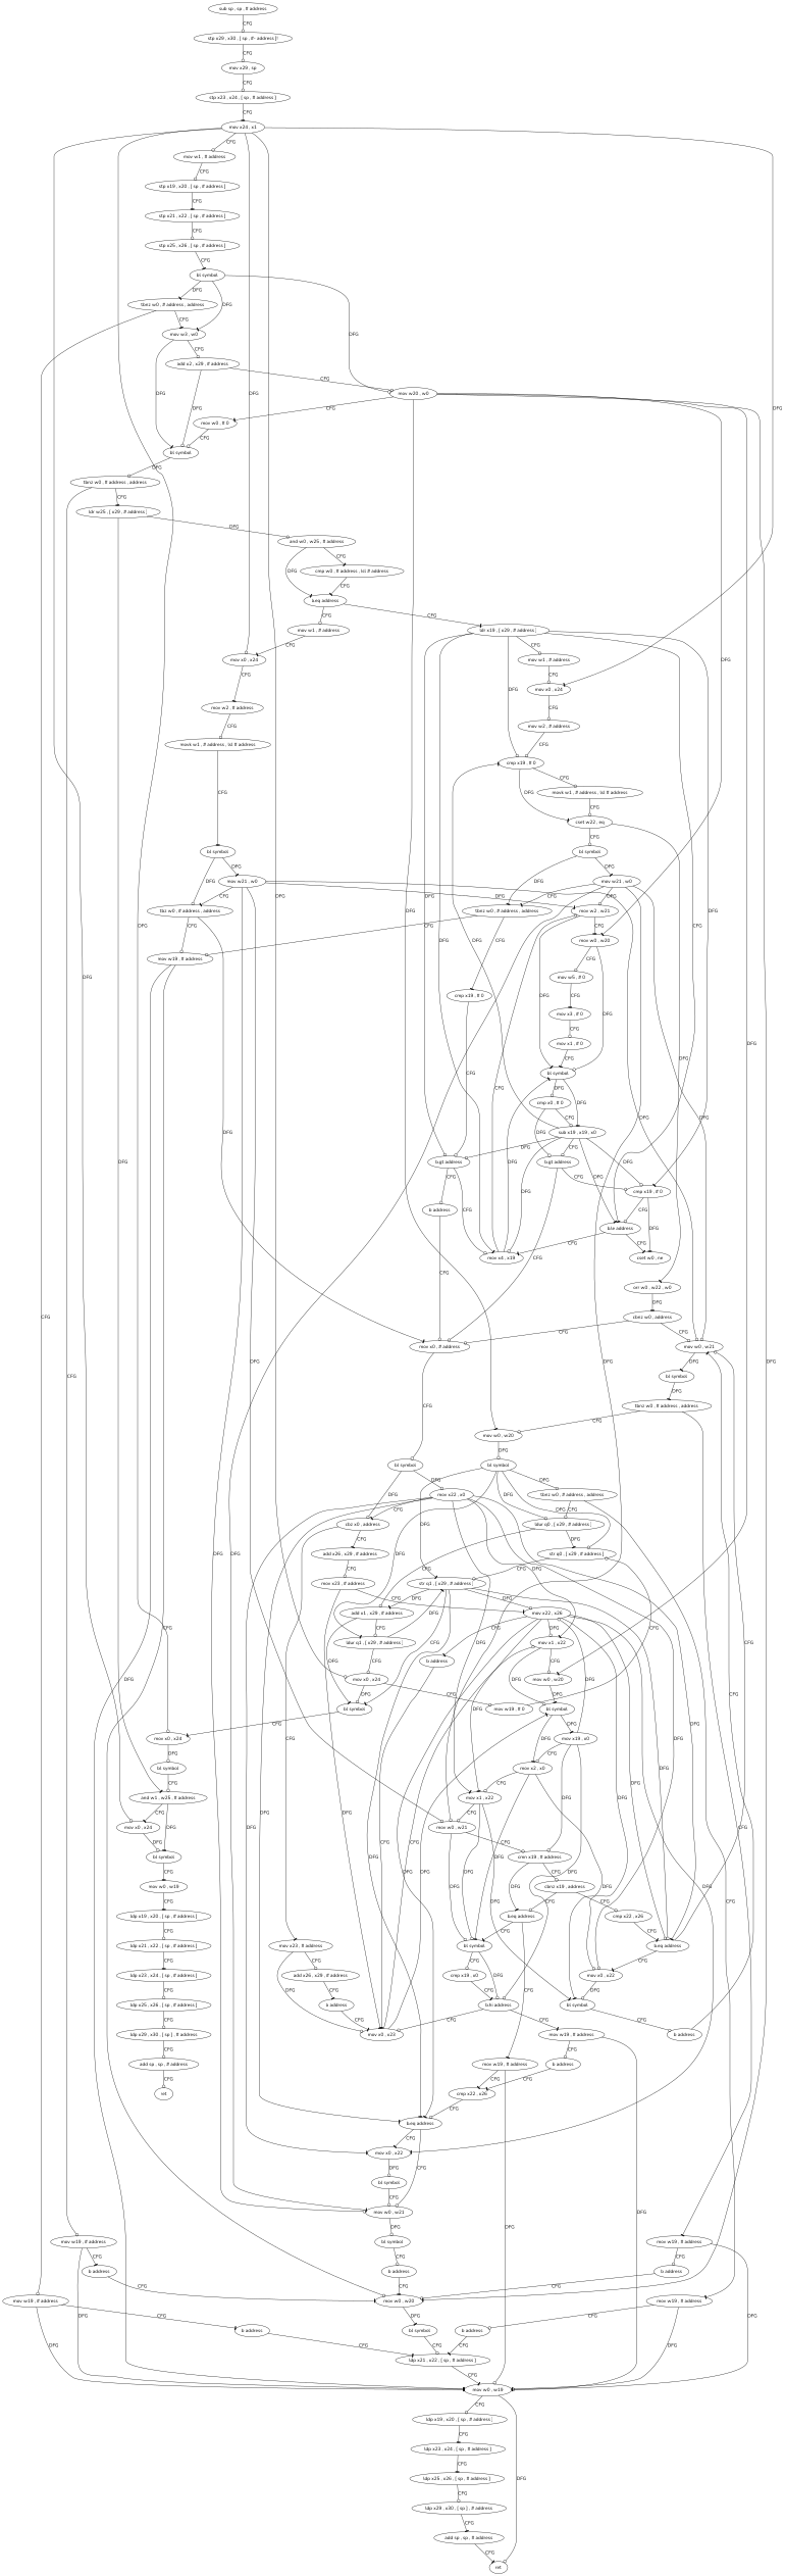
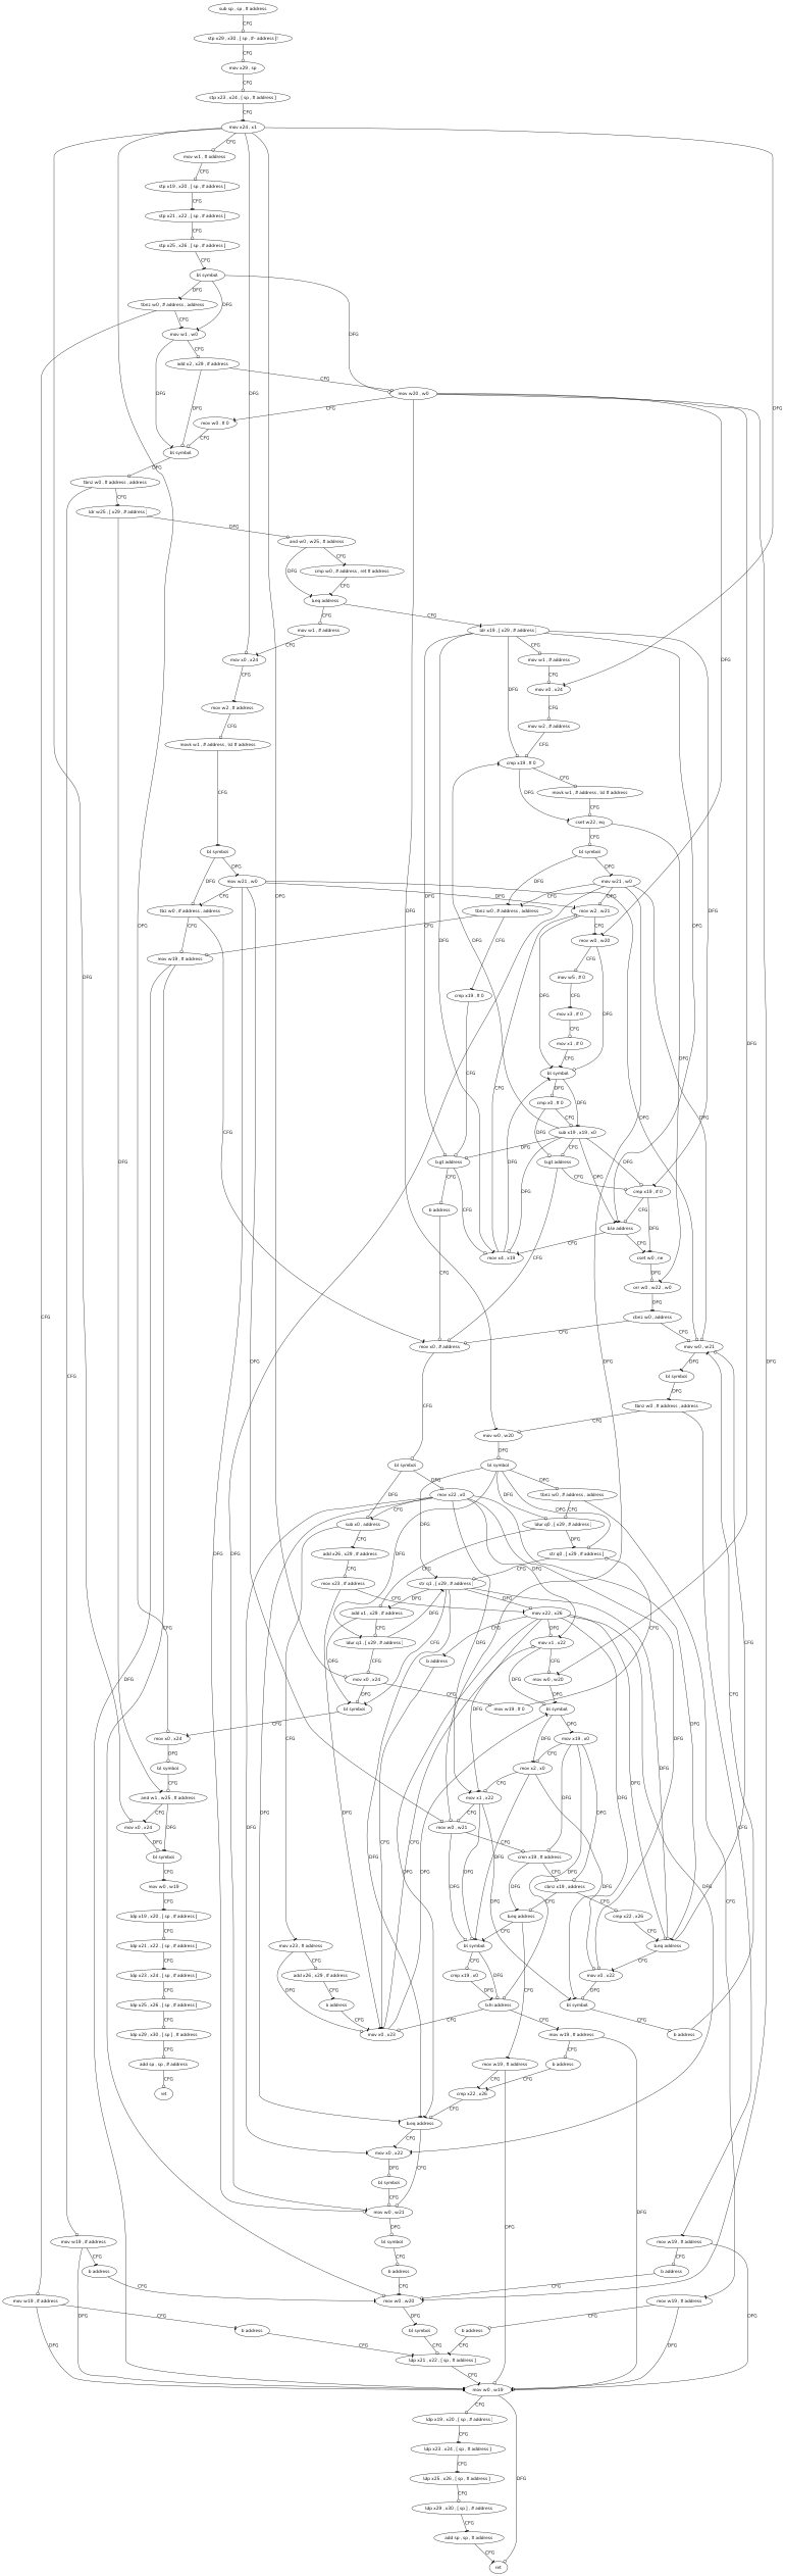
  digraph {
    fontname=Nunito
    node [fontname=Nunito]
    edge [arrowhead=odot fontname=Nunito]
    n1 [label="sub sp , sp , # address"]
    n2 [label="stp x29 , x30 , [ sp , #- address ]!"]
    n3 [label="mov x29 , sp"]
    n4 [label="stp x23 , x24 , [ sp , # address ]"]
    n5 [label="mov x24 , x1"]
    n6 [label="mov w1 , # address"]
    n7 [label="mov x0 , x24"]
    n8 [label="mov x0 , x24"]
    n9 [label="mov x0 , x24"]
    n10 [label="mov x0 , x24"]
    n11 [label="mov x0 , x24"]
    n12 [label="stp x19 , x20 , [ sp , # address ]"]
    n13 [label="mov w2 , # address"]
    n14 [label="mov w2 , # address"]
    n15 [label="bl symbol"]
    n16 [label="mov w19 , # 0"]
    n17 [label="bl symbol"]
    n18 [label="bl symbol"]
    n19 [label="stp x21 , x22 , [ sp , # address ]"]
    n20 [label="stp x25 , x26 , [ sp , # address ]"]
    n21 [label="bl symbol"]
    n22 [label="tbnz w0 , # address , address"]
-   n23 [label="mov w3 , w0"]
+   n23 [label="mov w1 , w0"]
    n24 [label="mov w20 , w0"]
    n25 [label="mov w19 , # address"]
    n26 [label="add x2 , x29 , # address"]
    n27 [label="bl symbol"]
    n28 [label="mov w0 , # 0"]
    n29 [label="mov w0 , w20"]
    n30 [label="mov w0 , w20"]
    n31 [label="mov w0 , w20"]
    n32 [label="mov w0 , w20"]
    n33 [label="b address"]
    n34 [label="mov w0 , w19"]
    n35 [label="ldp x21 , x22 , [ sp , # address ]"]
    n36 [label="ldp x19 , x20 , [ sp , # address ]"]
    n37 [label=ret]
    n38 [label="tbnz w0 , # address , address"]
    n39 [label="bl symbol"]
    n40 [label="bl symbol"]
    n41 [label="mov w5 , # 0"]
    n42 [label="bl symbol"]
    n43 [label="bl symbol"]
    n44 [label="mov w19 , # address"]
    n45 [label="ldr w25 , [ x29 , # address ]"]
    n46 [label="b address"]
    n47 [label="and w0 , w25 , # address"]
    n48 [label="and w1 , w25 , # address"]
-   n49 [label="cmp w0 , # address , lsl # address"]
+   n49 [label="cmp w0 , # address , ret # address"]
    n50 [label="b.eq address"]
    n51 [label="ldp x23 , x24 , [ sp , # address ]"]
    n52 [label="ldp x25 , x26 , [ sp , # address ]"]
    n53 [label="ldp x29 , x30 , [ sp ] , # address"]
    n54 [label="add sp , sp , # address"]
    n55 [label="ldr x19 , [ x29 , # address ]"]
    n56 [label="mov w1 , # address"]
    n57 [label="mov w1 , # address"]
    n58 [label="cmp x19 , # 0"]
    n59 [label="b.gt address"]
    n60 [label="mov x4 , x19"]
    n61 [label="cmp x19 , # 0"]
    n62 [label="b.le address"]
    n63 [label="movk w1 , # address , lsl # address"]
    n64 [label="cset w22 , eq"]
    n65 [label="b address"]
    n66 [label="mov w2 , w21"]
    n67 [label="sub x19 , x19 , x0"]
    n68 [label="b.gt address"]
    n69 [label="cset w0 , ne"]
    n70 [label="bl symbol"]
    n71 [label="orr w0 , w22 , w0"]
    n72 [label="mov w21 , w0"]
    n73 [label="tbnz w0 , # address , address"]
    n74 [label="cbnz w0 , address"]
    n75 [label="mov w0 , w21"]
    n76 [label="mov w0 , w21"]
    n77 [label="mov w0 , w21"]
    n78 [label="mov w19 , # address"]
    n79 [label="cmp x19 , # 0"]
    n80 [label="cmn x19 , # address"]
    n81 [label="bl symbol"]
    n82 [label="bl symbol"]
    n83 [label="bl symbol"]
    n84 [label="movk w1 , # address , lsl # address"]
    n85 [label="bl symbol"]
    n86 [label="mov w21 , w0"]
    n87 [label="tbz w0 , # address , address"]
    n88 [label="mov x0 , # address"]
    n89 [label="bl symbol"]
    n90 [label="mov x22 , x0"]
-   n91 [label="cbz x0 , address"]
+   n91 [label="sub x0 , address"]
    n92 [label="cmp x0 , # 0"]
    n93 [label="mov x1 , x22"]
    n94 [label="mov x1 , x22"]
    n95 [label="b.eq address"]
    n96 [label="mov x0 , x22"]
    n97 [label="mov x0 , x22"]
    n98 [label="b.eq address"]
    n99 [label="add x26 , x29 , # address"]
    n100 [label="mov x23 , # address"]
    n101 [label="bl symbol"]
    n102 [label="bl symbol"]
    n103 [label="mov x23 , # address"]
    n104 [label="mov x0 , x23"]
    n105 [label="add x26 , x29 , # address"]
    n106 [label="mov x22 , x26"]
    n107 [label="b address"]
    n108 [label="mov x3 , # 0"]
    n109 [label="mov x1 , # 0"]
    n110 [label="b address"]
    n111 [label="mov x19 , x0"]
    n112 [label="mov x2 , x0"]
    n113 [label="cbnz x19 , address"]
    n114 [label="b.hi address"]
    n115 [label="b.eq address"]
    n116 [label="cmp x22 , x26"]
    n117 [label="mov w19 , # address"]
    n118 [label="cmp x19 , x0"]
    n119 [label="b address"]
    n120 [label="mov w19 , # address"]
    n121 [label="cmp x22 , x26"]
    n122 [label="tbnz w0 , # address , address"]
    n123 [label="mov w19 , # address"]
    n124 [label="b address"]
    n125 [label="tbnz w0 , # address , address"]
    n126 [label="ldur q0 , [ x29 , # address ]"]
    n127 [label="ldur q1 , [ x29 , # address ]"]
    n128 [label="str q0 , [ x29 , # address ]"]
    n129 [label="str q1 , [ x29 , # address ]"]
    n130 [label="b address"]
    n131 [label="mov w19 , # address"]
    n132 [label="add x1 , x29 , # address"]
    n133 [label="b address"]
    n134 [label="b address"]
    n135 [label="mov w0 , w19"]
    n136 [label="ldp x19 , x20 , [ sp , # address ]"]
    n137 [label="ldp x21 , x22 , [ sp , # address ]"]
    n138 [label="ldp x23 , x24 , [ sp , # address ]"]
    n139 [label="ldp x25 , x26 , [ sp , # address ]"]
    n140 [label="ldp x29 , x30 , [ sp ] , # address"]
    n141 [label="add sp , sp , # address"]
    n142 [label=ret]
    n1 -> n2 [label=CFG]
    n2 -> n3 [label=CFG]
    n3 -> n4 [label=CFG]
    n4 -> n5 [arrowhead=tee label=CFG]
    n5 -> n6 [label=CFG]
    n5 -> n7 [arrowhead=tee label=DFG]
    n5 -> n8 [label=DFG]
    n5 -> n9 [label=DFG]
    n5 -> n10 [label=DFG]
    n5 -> n11 [label=DFG]
    n6 -> n12 [label=CFG]
    n7 -> n13 [label=CFG]
    n8 -> n14 [arrowhead=tee label=CFG]
    n9 -> n15 [label=DFG]
    n9 -> n16 [label=CFG]
    n10 -> n17 [label=DFG]
    n11 -> n18 [label=DFG]
    n12 -> n19 [arrowhead=tee label=CFG]
    n13 -> n58 [label=CFG]
    n14 -> n84 [label=CFG]
    n15 -> n10 [arrowhead=tee label=CFG]
    n16 -> n128 [label=CFG]
    n17 -> n48 [label=CFG]
    n18 -> n135 [arrowhead=tee label=CFG]
    n19 -> n20 [label=CFG]
    n20 -> n21 [arrowhead=tee label=CFG]
    n21 -> n22 [arrowhead=tee label=DFG]
    n21 -> n23 [arrowhead=tee label=DFG]
    n21 -> n24 [label=DFG]
    n22 -> n23 [arrowhead=tee label=CFG]
    n22 -> n25 [label=CFG]
    n23 -> n26 [label=CFG]
    n23 -> n27 [arrowhead=tee label=DFG]
    n24 -> n28 [arrowhead=tee label=CFG]
    n24 -> n29 [arrowhead=tee label=DFG]
    n24 -> n30 [arrowhead=tee label=DFG]
    n24 -> n31 [arrowhead=tee label=DFG]
    n24 -> n32 [arrowhead=tee label=DFG]
    n25 -> n33 [arrowhead=tee label=CFG]
    n25 -> n34 [arrowhead=tee label=DFG]
    n26 -> n24 [label=CFG]
    n26 -> n27 [label=DFG]
    n27 -> n38 [label=DFG]
    n28 -> n27 [label=CFG]
    n29 -> n39 [arrowhead=tee label=DFG]
    n30 -> n40 [label=DFG]
    n30 -> n41 [label=CFG]
    n31 -> n42 [arrowhead=tee label=DFG]
    n32 -> n43 [label=DFG]
    n33 -> n35 [arrowhead=tee label=CFG]
    n34 -> n36 [label=CFG]
    n34 -> n37 [label=DFG]
    n35 -> n34 [arrowhead=tee label=CFG]
    n36 -> n51 [arrowhead=tee label=CFG]
    n38 -> n44 [label=CFG]
    n38 -> n45 [arrowhead=tee label=CFG]
    n39 -> n35 [label=CFG]
    n40 -> n67 [arrowhead=tee label=DFG]
    n40 -> n92 [label=DFG]
    n41 -> n108 [arrowhead=tee label=CFG]
    n42 -> n111 [arrowhead=tee label=DFG]
    n42 -> n112 [arrowhead=tee label=DFG]
    n43 -> n125 [label=DFG]
    n43 -> n126 [label=DFG]
    n43 -> n127 [arrowhead=tee label=DFG]
    n43 -> n128 [label=DFG]
    n43 -> n129 [arrowhead=tee label=DFG]
    n44 -> n34 [arrowhead=tee label=DFG]
    n44 -> n46 [arrowhead=tee label=CFG]
    n45 -> n47 [label=DFG]
    n45 -> n48 [arrowhead=tee label=DFG]
    n46 -> n29 [arrowhead=tee label=CFG]
    n47 -> n49 [arrowhead=tee label=CFG]
    n47 -> n50 [arrowhead=tee label=DFG]
    n48 -> n11 [arrowhead=tee label=CFG]
    n48 -> n18 [arrowhead=tee label=DFG]
    n49 -> n50 [arrowhead=tee label=CFG]
    n50 -> n55 [arrowhead=tee label=CFG]
    n50 -> n56 [label=CFG]
    n51 -> n52 [arrowhead=tee label=CFG]
    n52 -> n53 [label=CFG]
    n53 -> n54 [arrowhead=tee label=CFG]
    n54 -> n37 [arrowhead=tee label=CFG]
    n55 -> n57 [label=CFG]
    n55 -> n58 [label=DFG]
    n55 -> n59 [label=DFG]
    n55 -> n60 [arrowhead=tee label=DFG]
    n55 -> n61 [arrowhead=tee label=DFG]
-   n55 -> n62 [arrowhead=tee label=CFG]
+   n55 -> n62 [arrowhead=tee label=DFG]
    n56 -> n8 [arrowhead=tee label=CFG]
    n57 -> n7 [label=CFG]
    n58 -> n63 [label=CFG]
    n58 -> n64 [arrowhead=tee label=DFG]
    n59 -> n60 [label=CFG]
    n59 -> n65 [label=CFG]
    n60 -> n40 [arrowhead=tee label=DFG]
    n60 -> n66 [label=CFG]
    n61 -> n62 [label=CFG]
    n61 -> n69 [arrowhead=tee label=DFG]
    n62 -> n60 [arrowhead=tee label=CFG]
    n62 -> n69 [arrowhead=tee label=CFG]
    n63 -> n64 [label=CFG]
    n64 -> n70 [label=CFG]
    n64 -> n71 [arrowhead=tee label=DFG]
    n65 -> n88 [label=CFG]
    n66 -> n30 [arrowhead=tee label=CFG]
    n66 -> n40 [arrowhead=tee label=DFG]
    n67 -> n58 [arrowhead=tee label=DFG]
    n67 -> n59 [label=DFG]
    n67 -> n60 [label=DFG]
    n67 -> n61 [label=DFG]
    n67 -> n62 [arrowhead=tee label=DFG]
    n67 -> n68 [label=CFG]
    n68 -> n61 [label=CFG]
    n68 -> n88 [label=CFG]
+   n69 -> n71 [label=DFG]
    n70 -> n72 [arrowhead=tee label=DFG]
    n70 -> n73 [arrowhead=tee label=DFG]
    n71 -> n74 [arrowhead=tee label=DFG]
    n72 -> n66 [label=DFG]
    n72 -> n73 [arrowhead=tee label=CFG]
    n72 -> n75 [label=DFG]
    n72 -> n76 [label=DFG]
    n72 -> n77 [arrowhead=tee label=DFG]
    n73 -> n78 [label=CFG]
    n73 -> n79 [arrowhead=tee label=CFG]
    n74 -> n76 [label=CFG]
    n74 -> n88 [label=CFG]
    n75 -> n80 [label=CFG]
    n75 -> n81 [label=DFG]
    n76 -> n82 [arrowhead=tee label=DFG]
    n77 -> n83 [label=DFG]
    n78 -> n29 [label=CFG]
    n78 -> n34 [arrowhead=tee label=DFG]
    n79 -> n59 [label=CFG]
    n80 -> n113 [label=CFG]
    n80 -> n115 [arrowhead=tee label=DFG]
    n81 -> n114 [label=DFG]
    n81 -> n118 [label=CFG]
    n82 -> n122 [arrowhead=tee label=DFG]
    n83 -> n134 [label=CFG]
    n84 -> n85 [arrowhead=tee label=CFG]
    n85 -> n86 [arrowhead=tee label=DFG]
    n85 -> n87 [label=DFG]
    n86 -> n66 [arrowhead=tee label=DFG]
    n86 -> n75 [label=DFG]
    n86 -> n76 [label=DFG]
    n86 -> n77 [label=DFG]
    n86 -> n87 [arrowhead=tee label=CFG]
    n87 -> n78 [label=CFG]
-   n87 -> n88 [arrowhead=tee label=DFG]
+   n87 -> n88 [arrowhead=tee label=CFG]
    n88 -> n89 [label=CFG]
    n89 -> n90 [label=DFG]
    n89 -> n91 [label=DFG]
    n90 -> n91 [arrowhead=tee label=CFG]
    n90 -> n93 [arrowhead=tee label=DFG]
    n90 -> n94 [arrowhead=tee label=DFG]
    n90 -> n95 [arrowhead=tee label=DFG]
    n90 -> n96 [label=DFG]
    n90 -> n97 [arrowhead=tee label=DFG]
    n90 -> n98 [arrowhead=tee label=DFG]
    n91 -> n99 [arrowhead=tee label=CFG]
    n91 -> n100 [arrowhead=tee label=CFG]
    n92 -> n67 [label=CFG]
    n92 -> n68 [label=DFG]
    n93 -> n31 [label=CFG]
    n93 -> n42 [label=DFG]
    n94 -> n75 [label=CFG]
    n94 -> n81 [label=DFG]
    n94 -> n101 [arrowhead=tee label=DFG]
    n95 -> n76 [label=CFG]
    n95 -> n96 [arrowhead=tee label=CFG]
    n96 -> n101 [label=DFG]
    n97 -> n102 [label=DFG]
    n98 -> n77 [label=CFG]
    n98 -> n97 [arrowhead=tee label=CFG]
    n99 -> n103 [label=CFG]
    n100 -> n104 [label=DFG]
    n100 -> n105 [label=CFG]
    n101 -> n119 [label=CFG]
    n102 -> n77 [label=CFG]
    n103 -> n104 [arrowhead=tee label=DFG]
    n103 -> n106 [arrowhead=tee label=CFG]
    n104 -> n42 [arrowhead=tee label=DFG]
    n104 -> n93 [label=CFG]
    n105 -> n107 [arrowhead=tee label=CFG]
    n106 -> n93 [label=DFG]
    n106 -> n94 [arrowhead=tee label=DFG]
    n106 -> n95 [label=DFG]
    n106 -> n96 [label=DFG]
    n106 -> n97 [arrowhead=tee label=DFG]
    n106 -> n98 [arrowhead=tee label=DFG]
    n106 -> n110 [arrowhead=tee label=CFG]
    n107 -> n104 [arrowhead=tee label=CFG]
    n108 -> n109 [label=CFG]
    n109 -> n40 [arrowhead=tee label=CFG]
    n110 -> n104 [arrowhead=tee label=CFG]
    n111 -> n80 [label=DFG]
    n111 -> n112 [label=CFG]
-   n111 -> n106 [label=DFG]
+   n111 -> n113 [label=DFG]
    n111 -> n114 [label=DFG]
    n112 -> n81 [arrowhead=tee label=DFG]
    n112 -> n94 [label=CFG]
    n112 -> n101 [arrowhead=tee label=DFG]
    n113 -> n115 [label=CFG]
    n113 -> n116 [label=CFG]
    n114 -> n104 [label=CFG]
    n114 -> n117 [arrowhead=tee label=CFG]
    n115 -> n81 [arrowhead=tee label=CFG]
    n115 -> n120 [arrowhead=tee label=CFG]
    n116 -> n95 [arrowhead=tee label=CFG]
    n117 -> n34 [label=DFG]
    n117 -> n130 [label=CFG]
-   n118 -> n114 [arrowhead=tee label=CFG]
+   n118 -> n114 [arrowhead=tee label=DFG]
    n119 -> n76 [arrowhead=tee label=CFG]
    n120 -> n34 [label=DFG]
    n120 -> n121 [arrowhead=tee label=CFG]
    n121 -> n98 [label=CFG]
    n122 -> n32 [label=CFG]
    n122 -> n123 [arrowhead=tee label=CFG]
    n123 -> n34 [arrowhead=tee label=DFG]
    n123 -> n124 [label=CFG]
    n124 -> n29 [label=CFG]
    n125 -> n126 [label=CFG]
    n125 -> n131 [arrowhead=tee label=CFG]
    n126 -> n128 [arrowhead=tee label=DFG]
    n126 -> n132 [label=CFG]
    n127 -> n9 [label=CFG]
    n127 -> n129 [arrowhead=tee label=DFG]
    n128 -> n129 [label=CFG]
    n129 -> n15 [arrowhead=tee label=CFG]
    n129 -> n95 [label=DFG]
    n129 -> n98 [arrowhead=tee label=DFG]
    n129 -> n106 [label=DFG]
    n129 -> n132 [arrowhead=tee label=DFG]
    n130 -> n121 [arrowhead=tee label=CFG]
    n131 -> n34 [label=DFG]
    n131 -> n133 [label=CFG]
    n132 -> n15 [arrowhead=tee label=DFG]
    n132 -> n127 [label=CFG]
    n133 -> n35 [arrowhead=tee label=CFG]
    n134 -> n29 [arrowhead=tee label=CFG]
    n135 -> n136 [arrowhead=tee label=CFG]
    n136 -> n137 [label=CFG]
    n137 -> n138 [arrowhead=tee label=CFG]
    n138 -> n139 [label=CFG]
    n139 -> n140 [label=CFG]
    n140 -> n141 [label=CFG]
    n141 -> n142 [label=CFG]
  }
